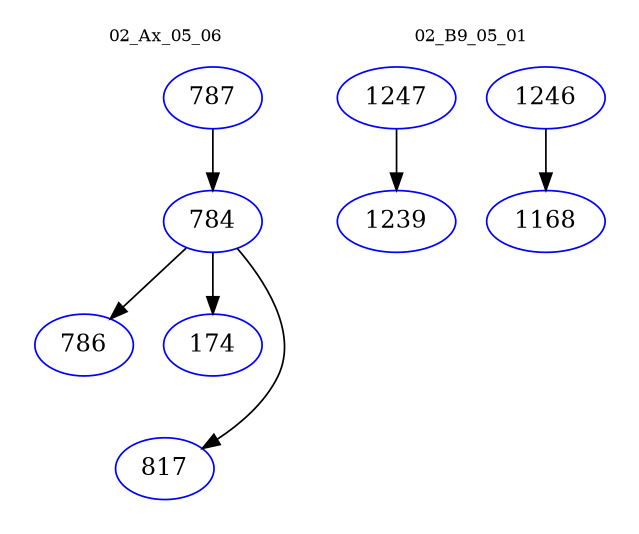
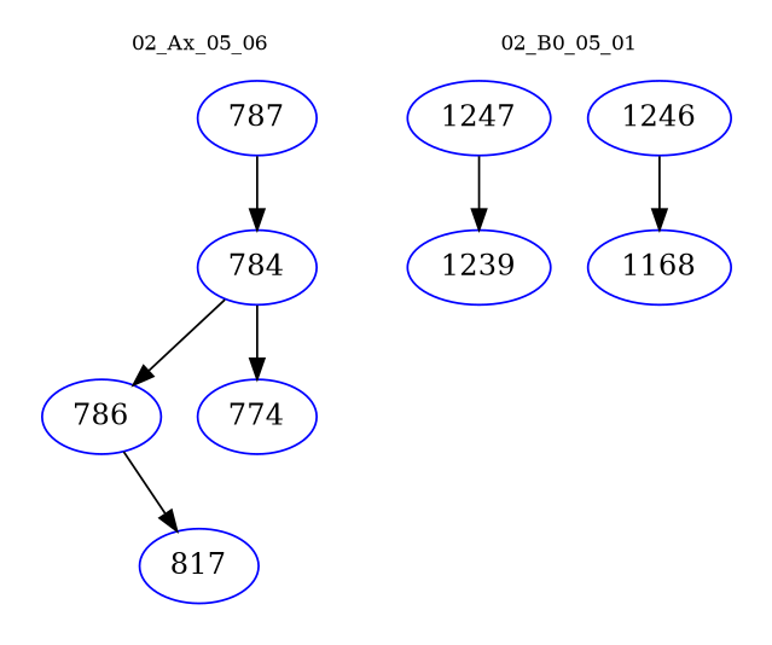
  digraph {
    node [color=blue]
    edge [color=black]
    n1 [label=787]
    n2 [label=784]
    n3 [label=786]
-   n4 [label=174]
+   n4 [label=774]
    n5 [label=817]
    n6 [label=1246]
    n7 [label=1247]
    n8 [label=1168]
    n9 [label=1239]
    subgraph cluster_1 {
      color=white
      fontsize=10
      label="02_Ax_05_06"
      n1
      n2
      n3
      n4
      n5
    }
    subgraph cluster_2 {
      color=white
      fontsize=10
-     label="02_B9_05_01"
+     label="02_B0_05_01"
      n6
      n7
      n8
      n9
    }
    n1 -> n2
    n2 -> n3
    n2 -> n4
-   n2 -> n5
+   n3 -> n5
    n6 -> n8
    n7 -> n9
  }
